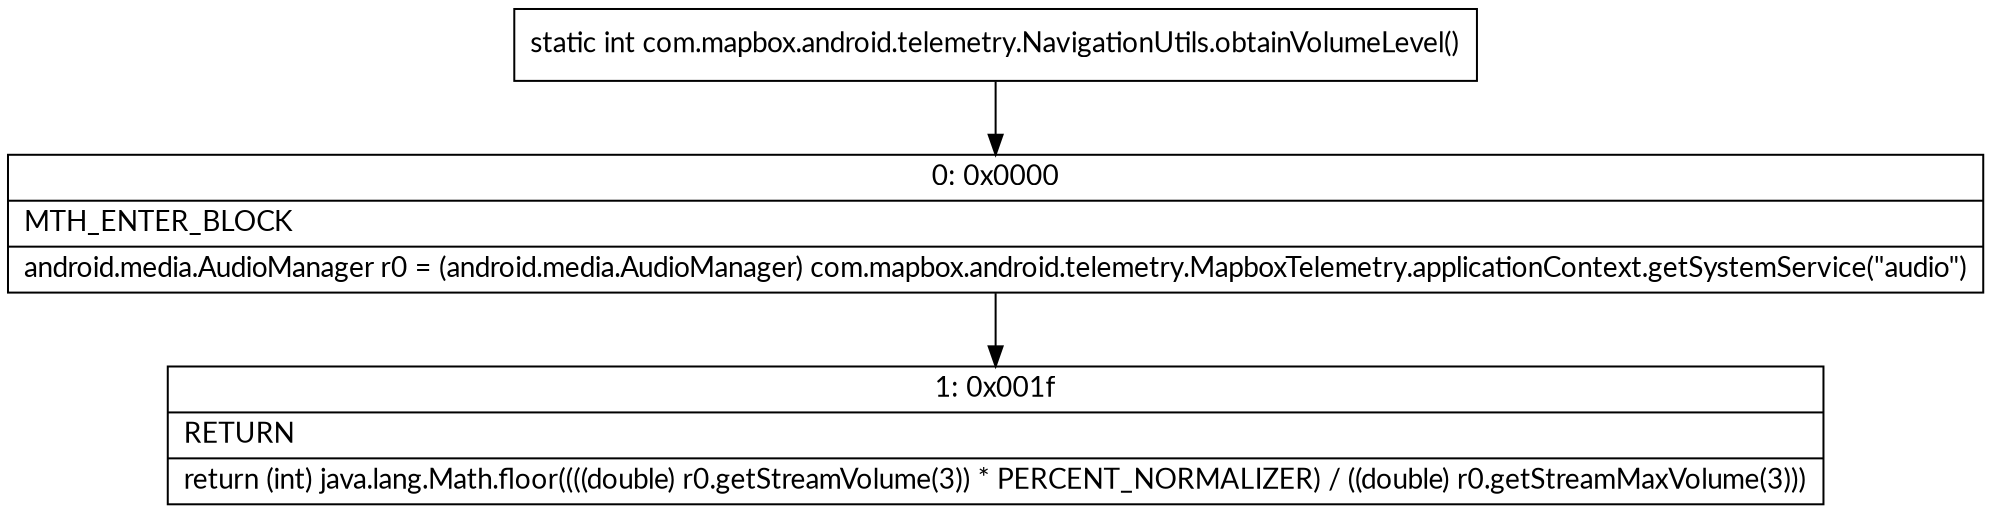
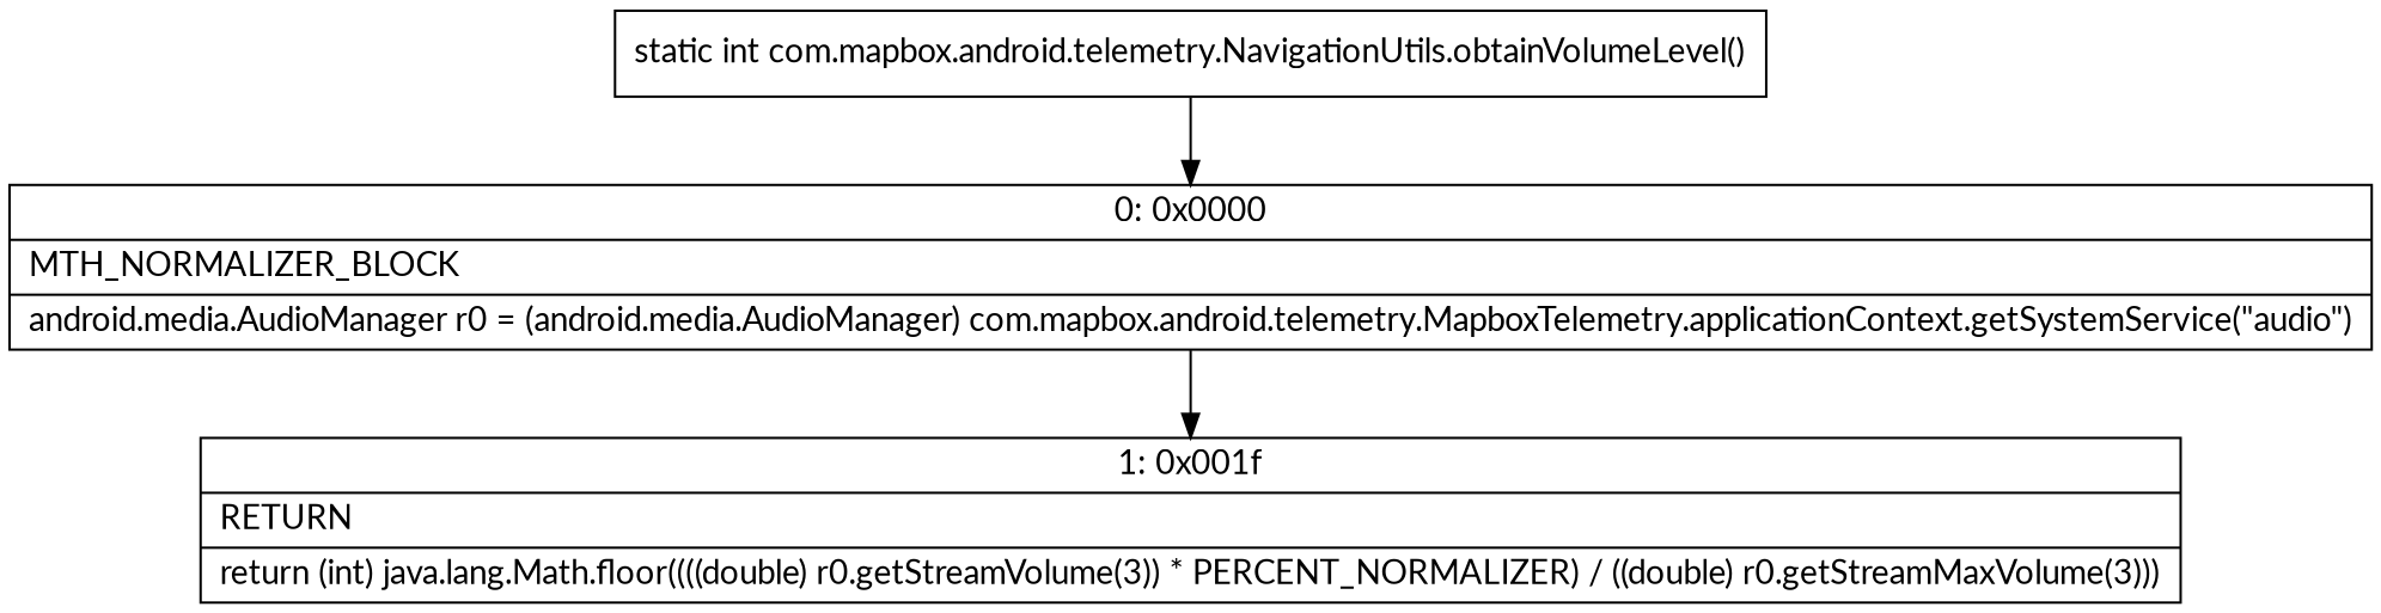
  digraph {
    fontname=Lato
    node [shape=record fontname=Lato]
    edge [fontname=Lato]
-   n1 [label="{0\:\ 0x0000|MTH_ENTER_BLOCK\l|android.media.AudioManager r0 = (android.media.AudioManager) com.mapbox.android.telemetry.MapboxTelemetry.applicationContext.getSystemService(\"audio\")\l}"]
+   n1 [label="{0\:\ 0x0000|MTH_NORMALIZER_BLOCK\l|android.media.AudioManager r0 = (android.media.AudioManager) com.mapbox.android.telemetry.MapboxTelemetry.applicationContext.getSystemService(\"audio\")\l}"]
    n2 [label="{1\:\ 0x001f|RETURN\l|return (int) java.lang.Math.floor((((double) r0.getStreamVolume(3)) * PERCENT_NORMALIZER) \/ ((double) r0.getStreamMaxVolume(3)))\l}"]
    n3 [label="{static int com.mapbox.android.telemetry.NavigationUtils.obtainVolumeLevel() }"]
    n1 -> n2
    n3 -> n1
  }
